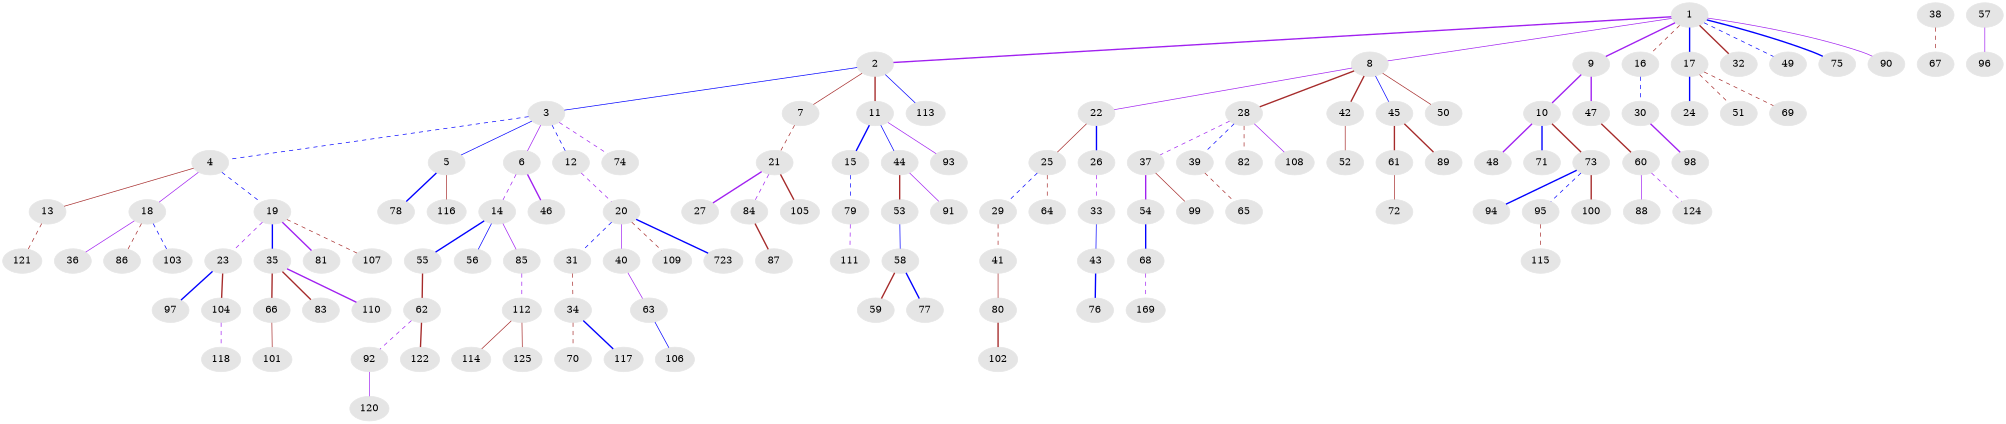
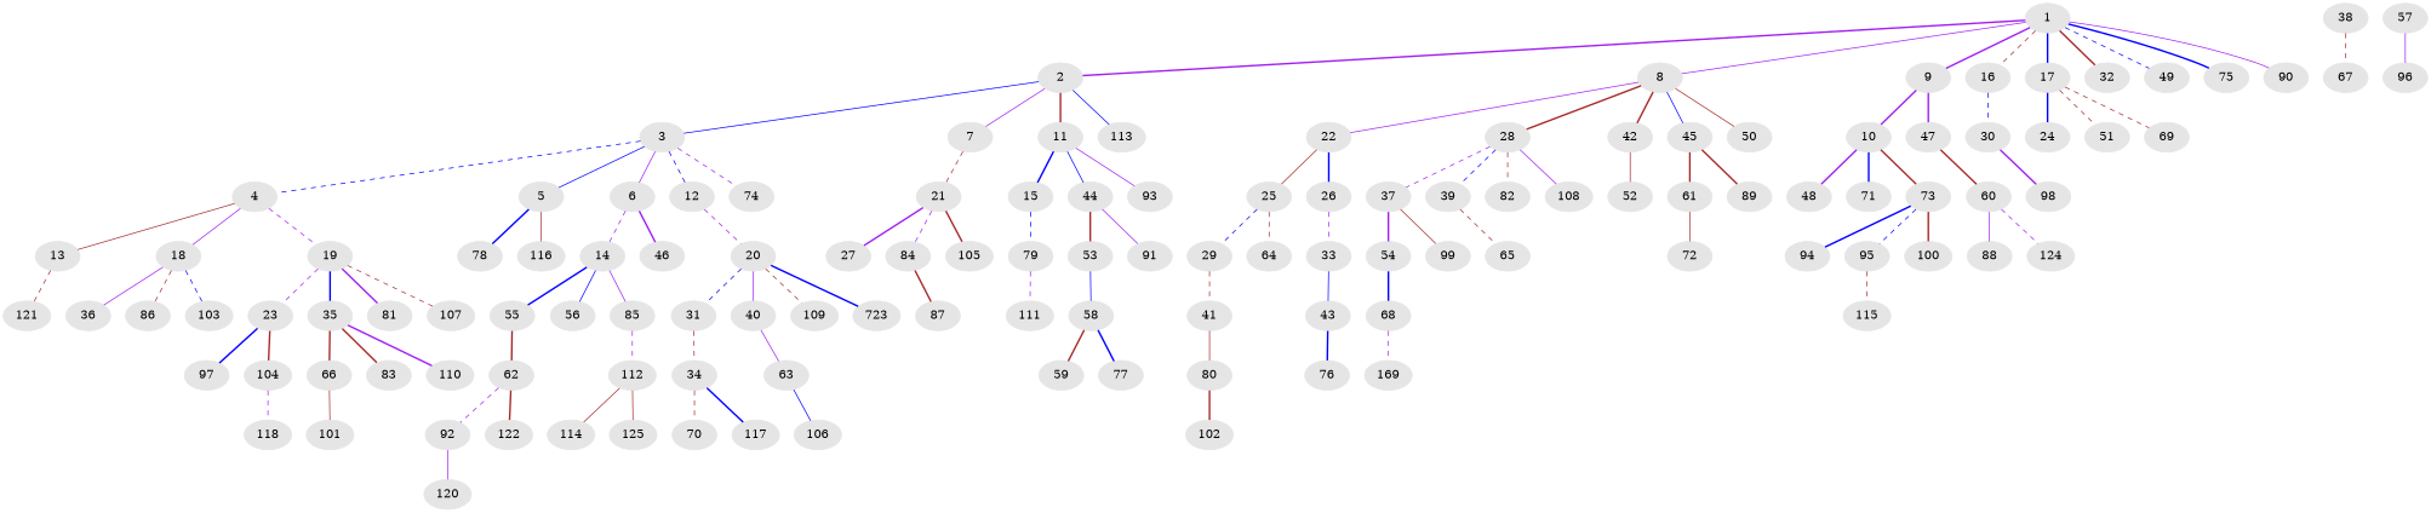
  graph {
    node [color=gray90 style=filled]
    edge [color=brown style=bold]
    1
    2
    8
    9
    16
    17
    32
    49
    75
    90
    3
    7
    11
    113
    22
    28
    42
    45
    50
    10
    47
    30
    24
    51
    69
    4
    5
    6
    12
    74
    21
    15
    44
    93
    13
    18
    19
    78
    116
    14
    46
    20
    121
    36
    86
    103
    23
    35
    81
    107
    55
    56
    85
    27
    84
    105
    25
    26
    37
    39
    82
    108
    52
    61
    89
    48
    71
    73
    60
    94
    95
    100
    79
    53
    91
    31
    40
    109
    n79 [label=723]
    38
    67
    62
    112
    111
    98
    97
    104
    66
    83
    110
    34
    63
    87
    29
    64
    33
    118
    41
    43
    54
    99
    65
    80
    70
    117
    57
    96
    76
    101
    68
    106
    102
    58
    72
    88
    124
    59
    77
    n119 [label=169]
    92
    122
    120
    115
    114
    125
    1 -- 2 [color=purple]
    1 -- 8 [color=purple style=solid]
    1 -- 9 [color=purple]
    1 -- 16 [style=dashed]
    1 -- 17 [color=blue]
    1 -- 32
    1 -- 49 [color=blue style=dashed]
    1 -- 75 [color=blue]
    1 -- 90 [color=purple style=solid]
    2 -- 3 [color=blue style=solid]
-   2 -- 7 [style=solid]
+   2 -- 7 [color=purple style=solid]
    2 -- 11
    2 -- 113 [color=blue style=solid]
    8 -- 22 [color=purple style=solid]
    8 -- 28
    8 -- 42
    8 -- 45 [color=blue style=solid]
    8 -- 50 [style=solid]
    9 -- 10 [color=purple]
    9 -- 47 [color=purple]
    16 -- 30 [color=blue style=dashed]
    17 -- 24 [color=blue]
    17 -- 51 [style=dashed]
    17 -- 69 [style=dashed]
    3 -- 4 [color=blue style=dashed]
    3 -- 5 [color=blue style=solid]
    3 -- 6 [color=purple style=solid]
    3 -- 12 [color=blue style=dashed]
    3 -- 74 [color=purple style=dashed]
    7 -- 21 [style=dashed]
    11 -- 15 [color=blue]
    11 -- 44 [color=blue style=solid]
    11 -- 93 [color=purple style=solid]
    22 -- 25 [style=solid]
    22 -- 26 [color=blue]
    28 -- 37 [color=purple style=dashed]
    28 -- 39 [color=blue style=dashed]
    28 -- 82 [style=dashed]
    28 -- 108 [color=purple style=solid]
    42 -- 52 [style=solid]
    45 -- 61
    45 -- 89
    10 -- 48 [color=purple]
    10 -- 71 [color=blue]
    10 -- 73
    47 -- 60
    30 -- 98 [color=purple]
    4 -- 13 [style=solid]
    4 -- 18 [color=purple style=solid]
-   4 -- 19 [color=blue style=dashed]
+   4 -- 19 [color=purple style=dashed]
    5 -- 78 [color=blue]
    5 -- 116 [style=solid]
    6 -- 14 [color=purple style=dashed]
    6 -- 46 [color=purple]
    12 -- 20 [color=purple style=dashed]
    21 -- 27 [color=purple]
    21 -- 84 [color=purple style=dashed]
    21 -- 105
    15 -- 79 [color=blue style=dashed]
    44 -- 53
    44 -- 91 [color=purple style=solid]
    13 -- 121 [style=dashed]
    18 -- 36 [color=purple style=solid]
    18 -- 86 [style=dashed]
    18 -- 103 [color=blue style=dashed]
    19 -- 23 [color=purple style=dashed]
    19 -- 35 [color=blue]
    19 -- 81 [color=purple]
    19 -- 107 [style=dashed]
    14 -- 55 [color=blue]
    14 -- 56 [color=blue style=solid]
    14 -- 85 [color=purple style=solid]
    20 -- 31 [color=blue style=dashed]
    20 -- 40 [color=purple style=solid]
    20 -- 109 [style=dashed]
    20 -- n79 [color=blue]
    23 -- 97 [color=blue]
    23 -- 104
    35 -- 66
    35 -- 83
    35 -- 110 [color=purple]
    55 -- 62
    85 -- 112 [color=purple style=dashed]
    84 -- 87
    25 -- 29 [color=blue style=dashed]
    25 -- 64 [style=dashed]
    26 -- 33 [color=purple style=dashed]
    37 -- 54 [color=purple]
    37 -- 99 [style=solid]
    39 -- 65 [style=dashed]
    61 -- 72 [style=solid]
    73 -- 94 [color=blue]
    73 -- 95 [color=blue style=dashed]
    73 -- 100
    60 -- 88 [color=purple style=solid]
    60 -- 124 [color=purple style=dashed]
    95 -- 115 [style=dashed]
    79 -- 111 [color=purple style=dashed]
    53 -- 58 [color=blue style=solid]
    31 -- 34 [style=dashed]
    40 -- 63 [color=purple style=solid]
    38 -- 67 [style=dashed]
    62 -- 92 [color=purple style=dashed]
    62 -- 122
    112 -- 114 [style=solid]
    112 -- 125 [style=solid]
    104 -- 118 [color=purple style=dashed]
    66 -- 101 [style=solid]
    34 -- 70 [style=dashed]
    34 -- 117 [color=blue]
    63 -- 106 [color=blue style=solid]
    29 -- 41 [style=dashed]
    33 -- 43 [color=blue style=solid]
    41 -- 80 [style=solid]
    43 -- 76 [color=blue]
    54 -- 68 [color=blue]
    80 -- 102
    57 -- 96 [color=purple style=solid]
    68 -- n119 [color=purple style=dashed]
    58 -- 59
    58 -- 77 [color=blue]
    92 -- 120 [color=purple style=solid]
  }
